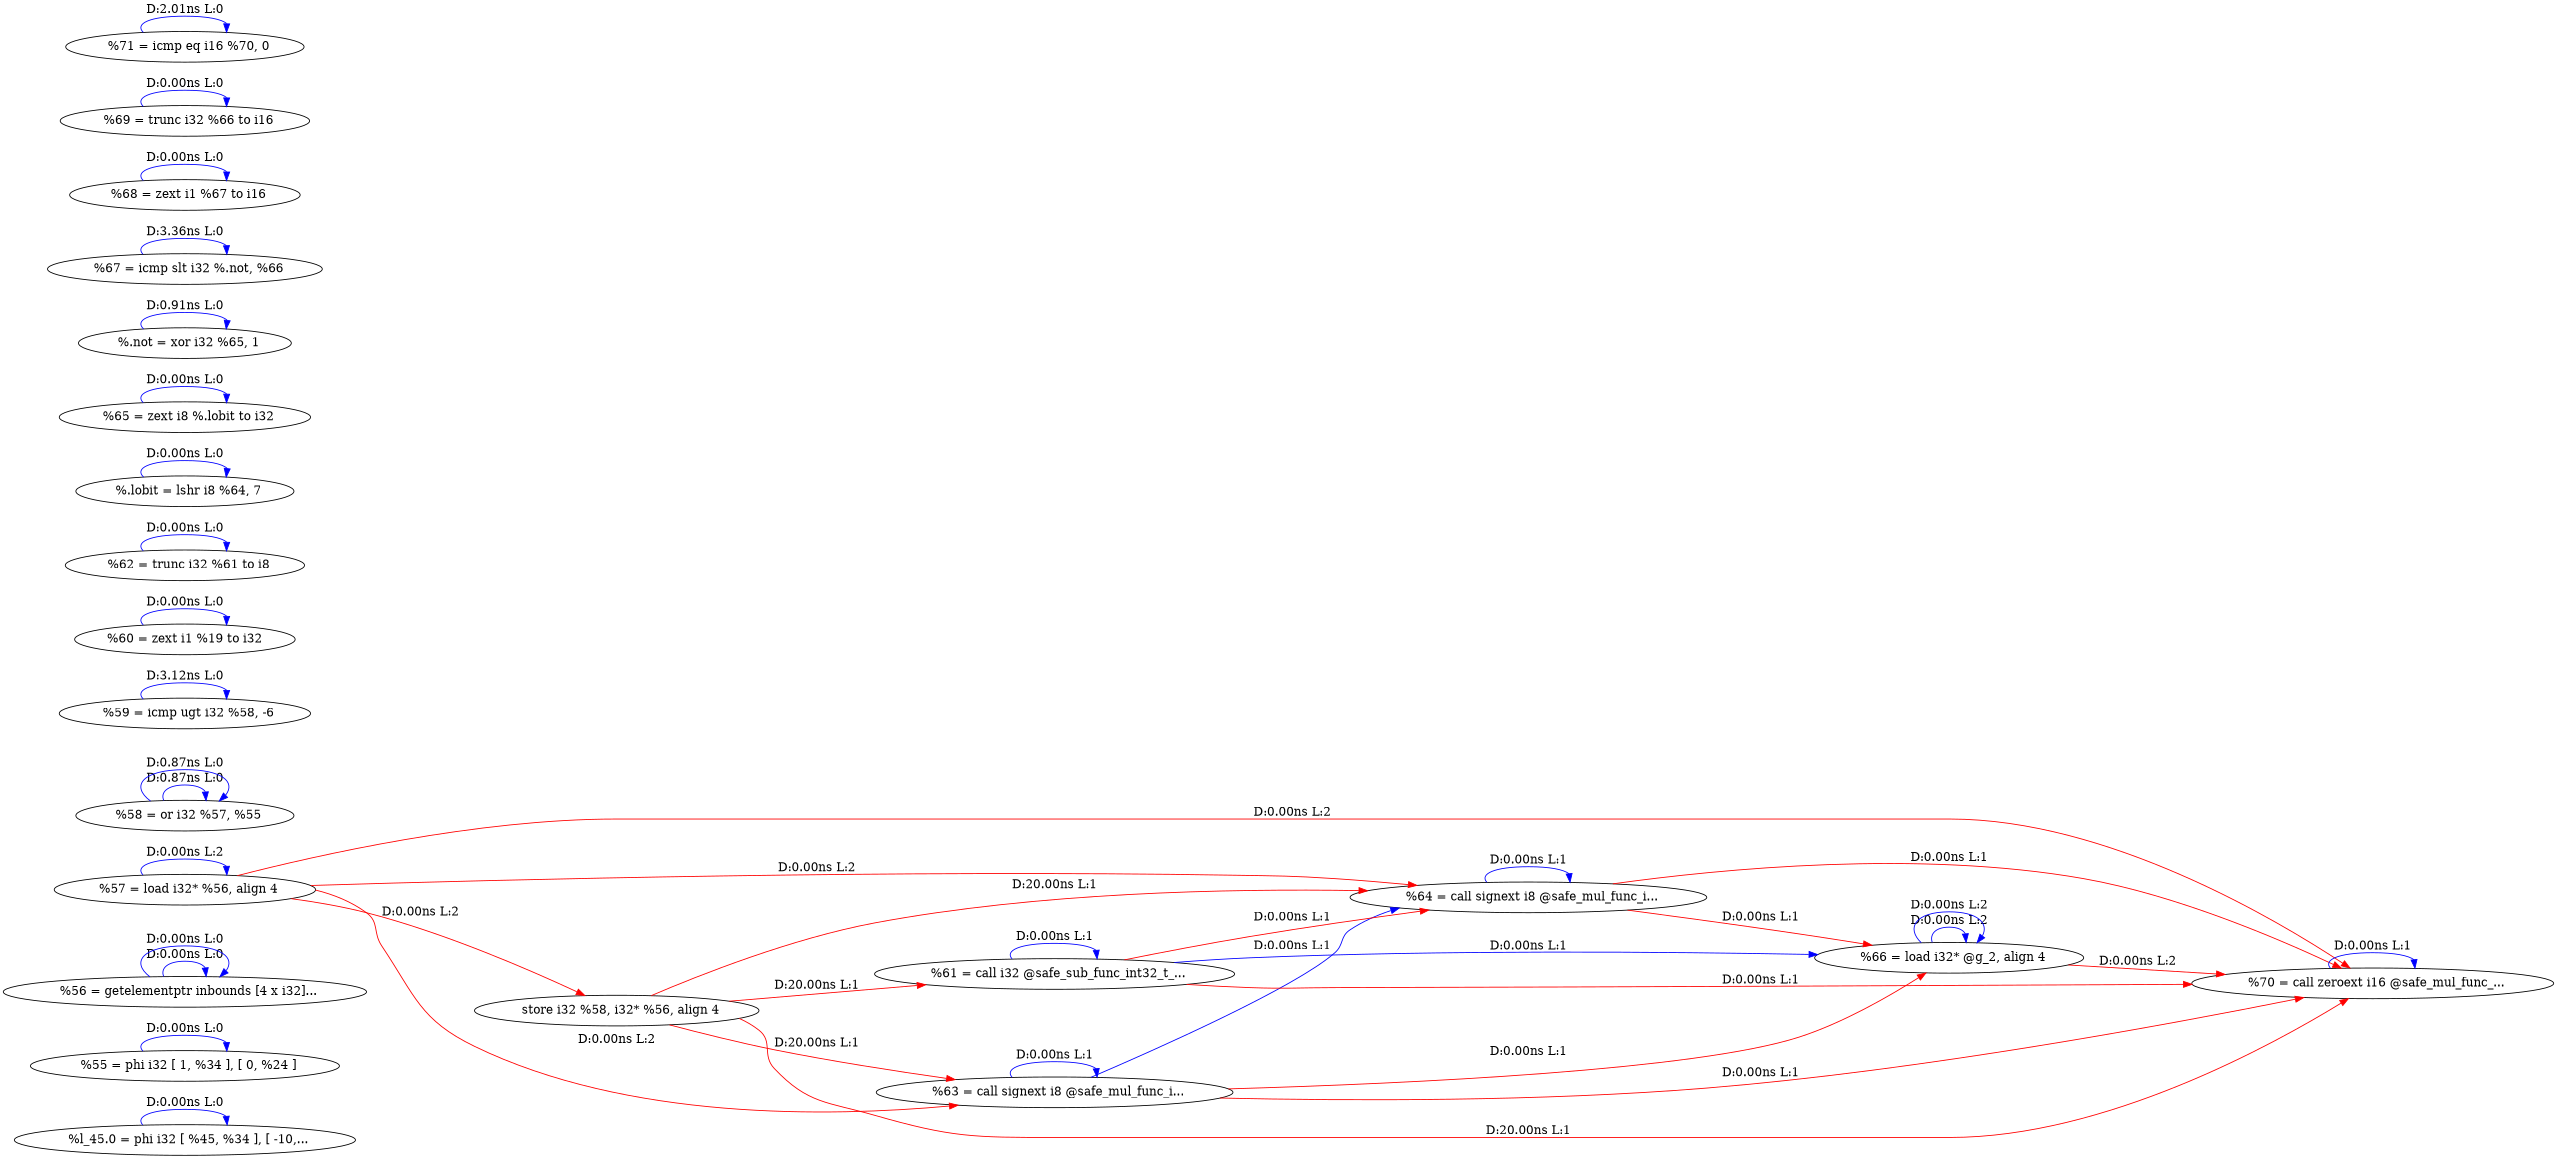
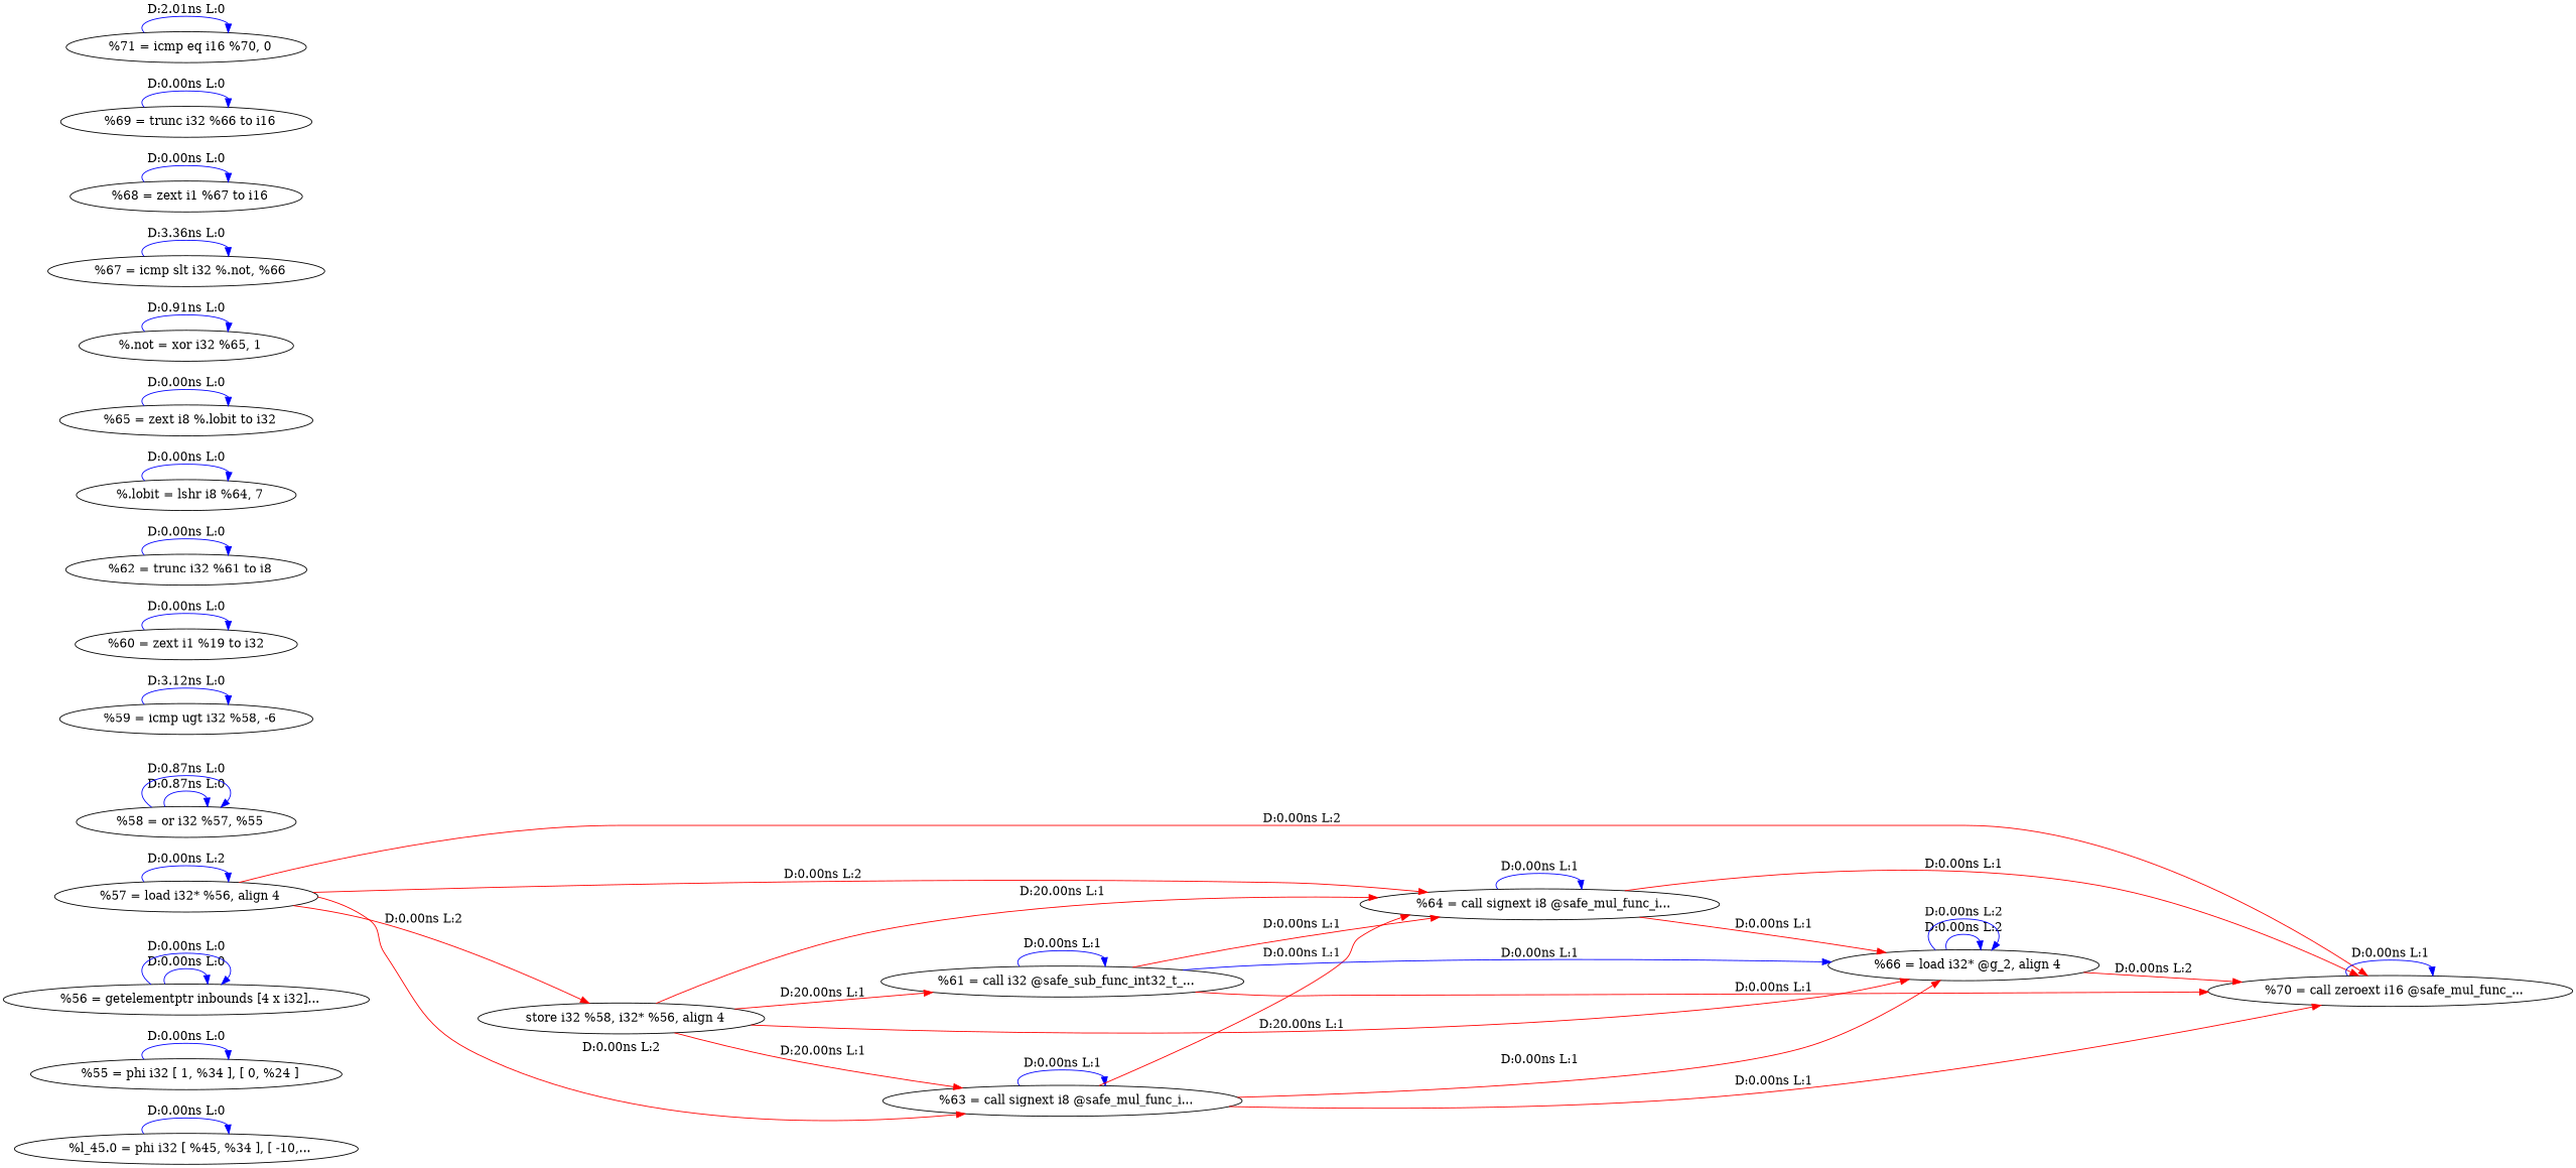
  digraph {
    rankdir=LR
    edge [color=blue]
    n1 [label="  %l_45.0 = phi i32 [ %45, %34 ], [ -10,..."]
    n2 [label="  %55 = phi i32 [ 1, %34 ], [ 0, %24 ]"]
    n3 [label="  %56 = getelementptr inbounds [4 x i32]..."]
    n4 [label="  %57 = load i32* %56, align 4"]
    n5 [label="  store i32 %58, i32* %56, align 4"]
    n6 [label="  %63 = call signext i8 @safe_mul_func_i..."]
    n7 [label="  %64 = call signext i8 @safe_mul_func_i..."]
    n8 [label="  %70 = call zeroext i16 @safe_mul_func_..."]
    n9 [label="  %61 = call i32 @safe_sub_func_int32_t_..."]
    n10 [label="  %66 = load i32* @g_2, align 4"]
    n11 [label="  %58 = or i32 %57, %55"]
    n12 [label="  %59 = icmp ugt i32 %58, -6"]
    n13 [label="%60 = zext i1 %19 to i32"]
    n14 [label="  %62 = trunc i32 %61 to i8"]
    n15 [label="  %.lobit = lshr i8 %64, 7"]
    n16 [label="  %65 = zext i8 %.lobit to i32"]
    n17 [label="  %.not = xor i32 %65, 1"]
    n18 [label="  %67 = icmp slt i32 %.not, %66"]
    n19 [label="  %68 = zext i1 %67 to i16"]
    n20 [label="  %69 = trunc i32 %66 to i16"]
    n21 [label="  %71 = icmp eq i16 %70, 0"]
    n1 -> n1 [label="D:0.00ns L:0"]
    n2 -> n2 [label="D:0.00ns L:0"]
    n3 -> n3 [label="D:0.00ns L:0"]
    n3 -> n3 [label="D:0.00ns L:0"]
    n4 -> n4 [label="D:0.00ns L:2"]
    n4 -> n5 [color=red label="D:0.00ns L:2"]
    n4 -> n6 [color=red label="D:0.00ns L:2"]
    n4 -> n7 [color=red label="D:0.00ns L:2"]
    n4 -> n8 [color=red label="D:0.00ns L:2"]
    n5 -> n6 [color=red label="D:20.00ns L:1"]
    n5 -> n7 [color=red label="D:20.00ns L:1"]
-   n5 -> n8 [color=red label="D:20.00ns L:1"]
+   n5 -> n10 [color=red label="D:20.00ns L:1"]
    n5 -> n9 [color=red label="D:20.00ns L:1"]
    n6 -> n6 [label="D:0.00ns L:1"]
-   n6 -> n7 [label="D:0.00ns L:1"]
+   n6 -> n7 [color=red label="D:0.00ns L:1"]
    n6 -> n8 [color=red label="D:0.00ns L:1"]
    n6 -> n10 [color=red label="D:0.00ns L:1"]
    n7 -> n7 [label="D:0.00ns L:1"]
    n7 -> n8 [color=red label="D:0.00ns L:1"]
    n7 -> n10 [color=red label="D:0.00ns L:1"]
    n8 -> n8 [label="D:0.00ns L:1"]
    n9 -> n7 [color=red label="D:0.00ns L:1"]
    n9 -> n8 [color=red label="D:0.00ns L:1"]
    n9 -> n9 [label="D:0.00ns L:1"]
    n9 -> n10 [label="D:0.00ns L:1"]
    n10 -> n8 [color=red label="D:0.00ns L:2"]
    n10 -> n10 [label="D:0.00ns L:2"]
    n10 -> n10 [label="D:0.00ns L:2"]
    n11 -> n11 [label="D:0.87ns L:0"]
    n11 -> n11 [label="D:0.87ns L:0"]
    n12 -> n12 [label="D:3.12ns L:0"]
    n13 -> n13 [label="D:0.00ns L:0"]
    n14 -> n14 [label="D:0.00ns L:0"]
    n15 -> n15 [label="D:0.00ns L:0"]
    n16 -> n16 [label="D:0.00ns L:0"]
    n17 -> n17 [label="D:0.91ns L:0"]
    n18 -> n18 [label="D:3.36ns L:0"]
    n19 -> n19 [label="D:0.00ns L:0"]
    n20 -> n20 [label="D:0.00ns L:0"]
    n21 -> n21 [label="D:2.01ns L:0"]
  }
